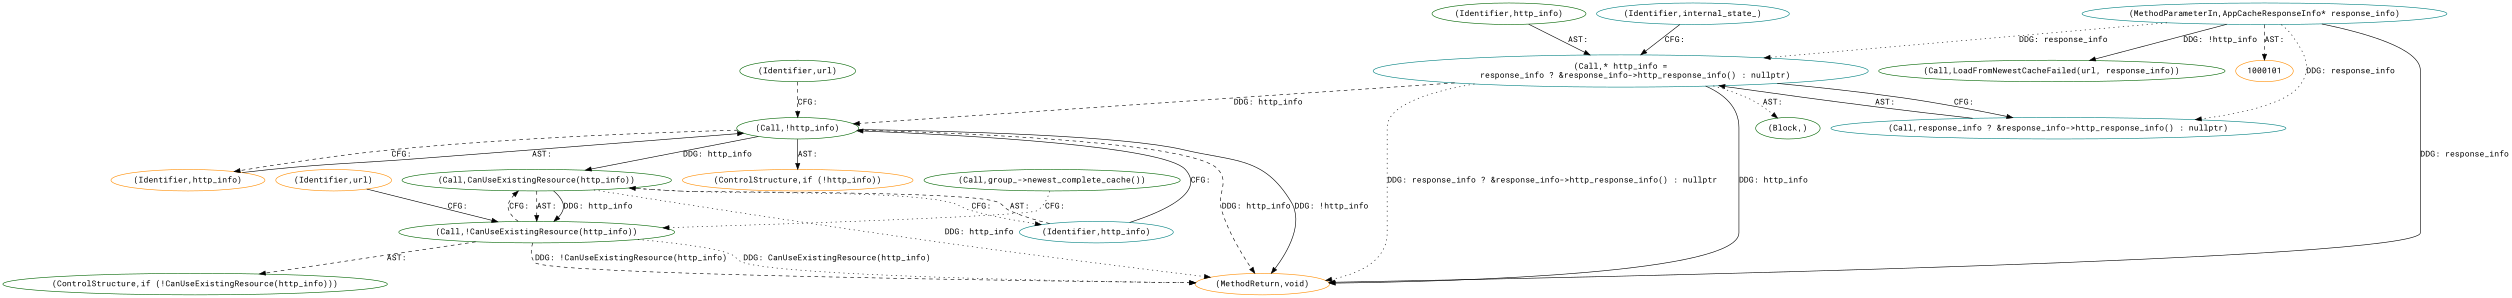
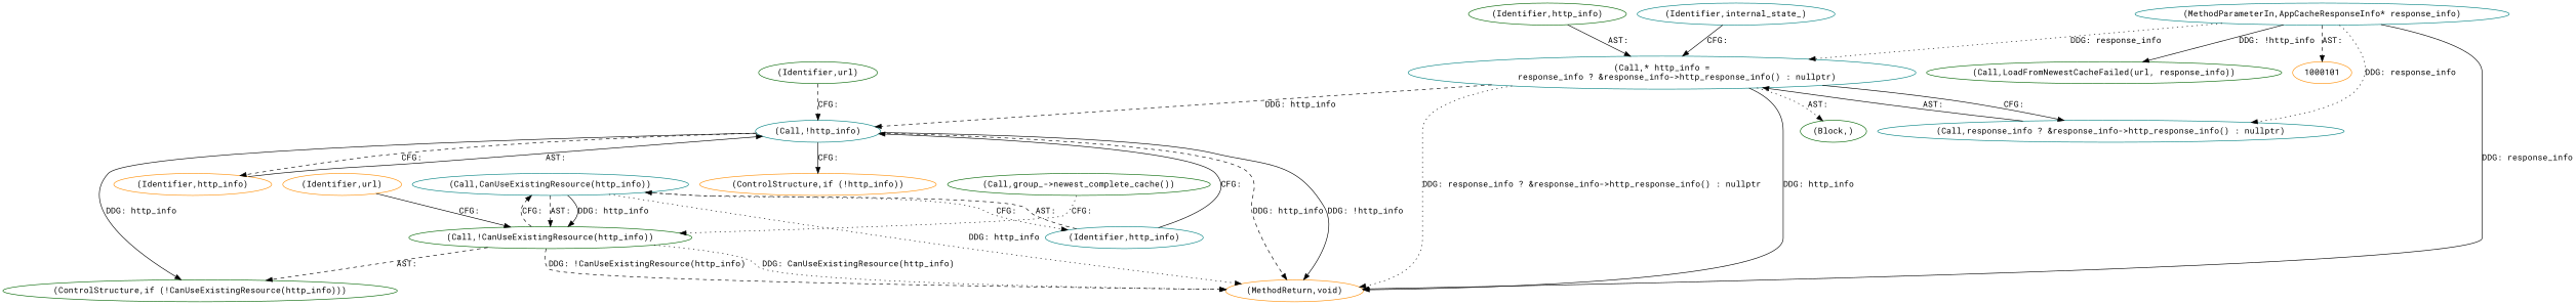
  digraph {
    fontname="Roboto Mono"
    node [color=darkgreen fontname="Roboto Mono"]
    edge [fontname="Roboto Mono" style=solid]
-   n1 [label="(Call,!http_info)"]
-   n2 [label="(Call,CanUseExistingResource(http_info))"]
+   n1 [color=teal label="(Call,!http_info)"]
+   n2 [color=teal label="(Call,CanUseExistingResource(http_info))"]
    n3 [color=darkorange label="(Identifier,http_info)"]
    n4 [color=darkorange label="(MethodReturn,void)"]
    n5 [color=darkorange label="(ControlStructure,if (!http_info))"]
    n6 [label="(Call,!CanUseExistingResource(http_info))"]
    n7 [color=teal label="(Identifier,http_info)"]
    n8 [color=teal label="(Call,* http_info =\n      response_info ? &response_info->http_response_info() : nullptr)"]
    n9 [label="(Block,)"]
    n10 [color=teal label="(Call,response_info ? &response_info->http_response_info() : nullptr)"]
    n11 [color=teal label="(MethodParameterIn,AppCacheResponseInfo* response_info)"]
    n12 [label="(Call,LoadFromNewestCacheFailed(url, response_info))"]
    1000101 [color=darkorange]
    n14 [label="(ControlStructure,if (!CanUseExistingResource(http_info)))"]
    n15 [color=darkorange label="(Identifier,url)"]
    n16 [label="(Identifier,http_info)"]
    n17 [label="(Call,group_->newest_complete_cache())"]
    n18 [label="(Identifier,url)"]
    n19 [color=teal label="(Identifier,internal_state_)"]
-   n1 -> n2 [label="DDG: http_info"]
+   n1 -> n14 [label="DDG: http_info"]
    n1 -> n3 [label="CFG: " style=dashed]
    n1 -> n4 [label="DDG: http_info" style=dashed]
    n1 -> n4 [label="DDG: !http_info"]
-   n1 -> n5 [label="AST: "]
+   n1 -> n5 [label="CFG: "]
    n2 -> n4 [label="DDG: http_info" style=dotted]
    n2 -> n6 [label="AST: " style=dashed]
    n2 -> n6 [label="DDG: http_info"]
    n2 -> n7 [label="CFG: " style=dotted]
    n3 -> n1 [label="AST: "]
    n6 -> n2 [label="CFG: " style=dashed]
    n6 -> n4 [label="DDG: CanUseExistingResource(http_info)" style=dotted]
    n6 -> n4 [label="DDG: !CanUseExistingResource(http_info)" style=dashed]
    n6 -> n14 [label="AST: " style=dashed]
    n7 -> n1 [label="CFG: "]
    n7 -> n2 [label="AST: " style=dashed]
    n8 -> n1 [label="DDG: http_info" style=dashed]
    n8 -> n4 [label="DDG: response_info ? &response_info->http_response_info() : nullptr" style=dotted]
    n8 -> n4 [label="DDG: http_info"]
    n8 -> n9 [label="AST: " style=dotted]
    n8 -> n10 [label="CFG: "]
    n10 -> n8 [label="AST: "]
    n11 -> n4 [label="DDG: response_info"]
    n11 -> n8 [label="DDG: response_info" style=dotted]
    n11 -> n10 [label="DDG: response_info" style=dotted]
    n11 -> n12 [label="DDG: !http_info"]
    n11 -> 1000101 [label="AST: " style=dashed]
    n15 -> n6 [label="CFG: "]
    n16 -> n8 [label="AST: "]
    n17 -> n6 [label="CFG: " style=dotted]
    n18 -> n1 [label="CFG: " style=dashed]
    n19 -> n8 [label="CFG: "]
  }
